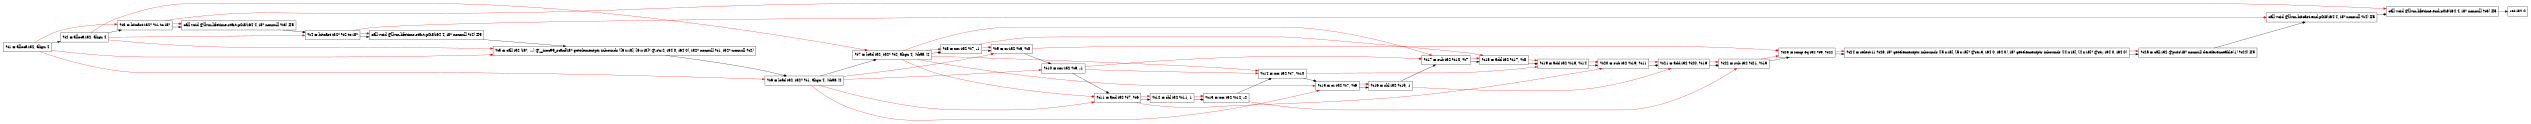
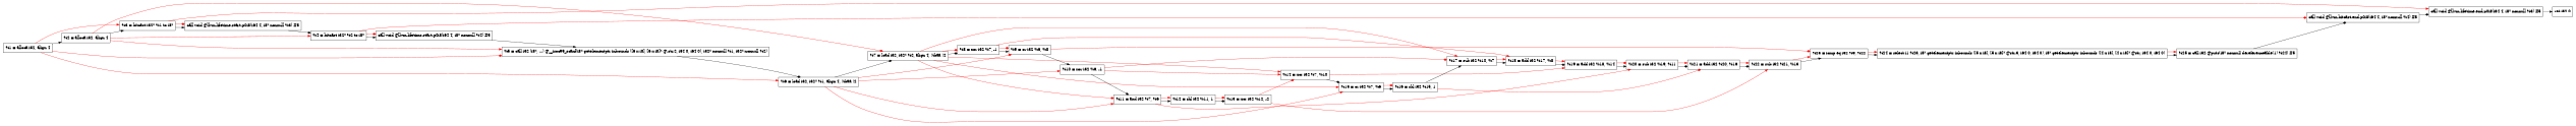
  digraph {
    rankdir=LR
    node [shape=record]
    edge [arrowhead=normal color=red]
    n1 [label="  %1 = alloca i32, align 4"]
    n2 [label="  %2 = alloca i32, align 4"]
    n3 [label="  %3 = bitcast i32* %1 to i8*"]
    n4 [label="  %5 = call i32 (i8*, ...) @__isoc99_scanf(i8* getelementptr inbounds ([6 x i8], [6 x i8]* @.str.2, i64 0, i64 0), i32* nonnull %1, i32* nonnull %2)"]
    n5 [label="  %6 = load i32, i32* %1, align 4, !tbaa !2"]
    n6 [label="  %4 = bitcast i32* %2 to i8*"]
    n7 [label="  %7 = load i32, i32* %2, align 4, !tbaa !2"]
    n8 [label="  call void @llvm.lifetime.start.p0i8(i64 4, i8* nonnull %3) #5"]
    n9 [label="  call void @llvm.lifetime.end.p0i8(i64 4, i8* nonnull %3) #5"]
    n10 [label="  %9 = or i32 %6, %8"]
    n11 [label="  %10 = xor i32 %6, -1"]
    n12 [label="  %11 = and i32 %7, %6"]
    n13 [label="  %15 = or i32 %7, %6"]
    n14 [label="  call void @llvm.lifetime.start.p0i8(i64 4, i8* nonnull %4) #5"]
    n15 [label="call void @llvm.bitcast.end.p0i8(i64 4, i8* nonnull %4) #5"]
    n16 [label="  %8 = xor i32 %7, -1"]
    n17 [label="  %14 = xor i32 %7, %10"]
    n18 [label="  %17 = sub i32 %10, %7"]
    n19 [label="  ret i32 0"]
    n20 [label="  %23 = icmp eq i32 %9, %22"]
    n21 [label="  %12 = shl i32 %11, 1"]
    n22 [label="  %20 = sub i32 %19, %11"]
    n23 [label="  %16 = shl i32 %15, 1"]
    n24 [label="  %18 = add i32 %17, %8"]
    n25 [label="  %19 = add i32 %18, %14"]
    n26 [label="  %24 = select i1 %23, i8* getelementptr inbounds ([5 x i8], [5 x i8]* @str.3, i64 0, i64 0), i8* getelementptr inbounds ([4 x i8], [4 x i8]* @str, i64 0, i64 0)"]
    n27 [label="  %13 = xor i32 %12, -2"]
    n28 [label="  %21 = add i32 %20, %16"]
    n29 [label="  %22 = sub i32 %21, %13"]
    n30 [label="  %25 = call i32 @puts(i8* nonnull dereferenceable(1) %24) #5"]
    n1 -> n2 [color=""]
    n1 -> n3
    n1 -> n4 [arrowhead=diamond]
    n1 -> n5
    n2 -> n3 [color=""]
    n2 -> n4
    n2 -> n6
    n2 -> n7 [arrowhead=diamond]
    n3 -> n8 [color=""]
    n3 -> n8 [arrowhead=diamond]
    n3 -> n9
    n4 -> n5 [arrowhead=diamond color=""]
    n5 -> n7 [arrowhead=diamond color=""]
    n5 -> n10 [arrowhead=diamond]
    n5 -> n11
    n5 -> n12
    n5 -> n13
    n6 -> n14 [color=""]
    n6 -> n14 [arrowhead=diamond]
    n6 -> n15 [arrowhead=diamond]
    n7 -> n12 [arrowhead=diamond]
    n7 -> n13
    n7 -> n16 [arrowhead=diamond color=""]
    n7 -> n16 [arrowhead=diamond]
    n7 -> n17
    n7 -> n18
    n8 -> n6 [arrowhead=diamond color=""]
    n9 -> n19 [color=""]
    n10 -> n11 [color=""]
    n10 -> n20 [arrowhead=diamond]
    n11 -> n12 [arrowhead=diamond color=""]
    n11 -> n17
    n11 -> n18 [arrowhead=diamond]
    n12 -> n21 [color=""]
    n12 -> n21
    n12 -> n22
    n13 -> n23 [color=""]
    n13 -> n23 [arrowhead=diamond]
    n14 -> n4 [color=""]
    n15 -> n9 [arrowhead=diamond color=""]
    n16 -> n10 [color=""]
    n16 -> n10 [arrowhead=diamond]
    n16 -> n24
    n17 -> n13 [arrowhead=diamond color=""]
    n17 -> n25
    n18 -> n24 [color=""]
    n18 -> n24
    n20 -> n26 [color=""]
    n20 -> n26
    n21 -> n27 [arrowhead=diamond color=""]
    n21 -> n27 [arrowhead=diamond]
    n22 -> n28 [arrowhead=diamond color=""]
    n22 -> n28
    n23 -> n18 [color=""]
-   n23 -> n28
+   n23 -> n28 [arrowhead=diamond]
    n24 -> n25 [arrowhead=diamond color=""]
    n24 -> n25
    n25 -> n22 [color=""]
    n25 -> n22 [arrowhead=diamond]
    n26 -> n30 [color=""]
    n26 -> n30
-   n27 -> n17 [arrowhead=diamond color=""]
+   n27 -> n17 [arrowhead=diamond]
    n27 -> n29
    n28 -> n29 [arrowhead=diamond color=""]
    n28 -> n29
    n29 -> n20 [color=""]
    n29 -> n20
    n30 -> n15 [arrowhead=diamond color=""]
  }
